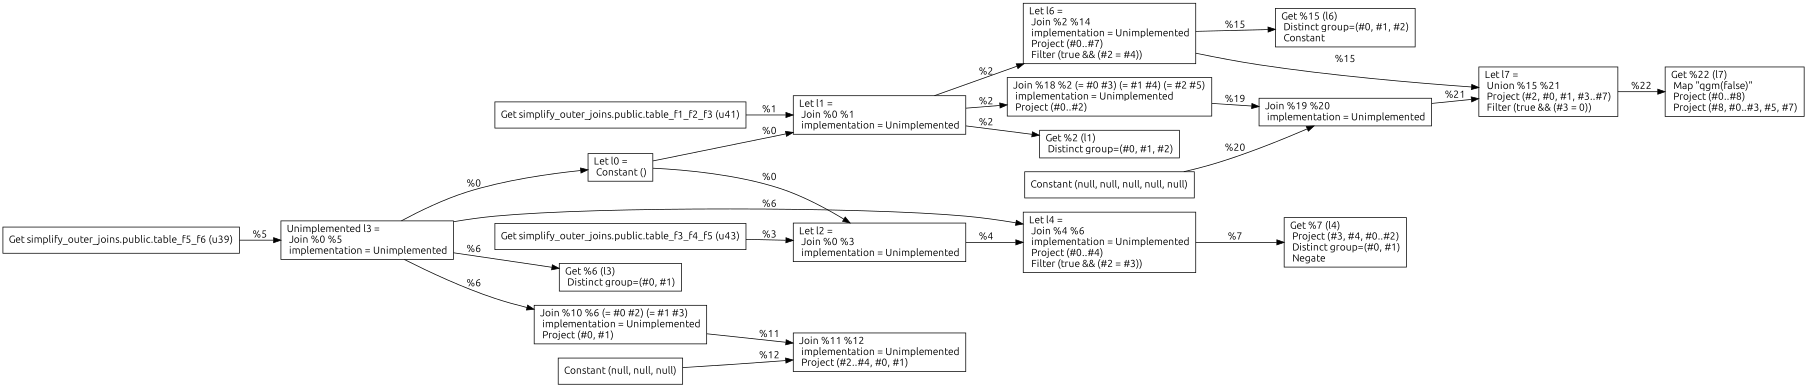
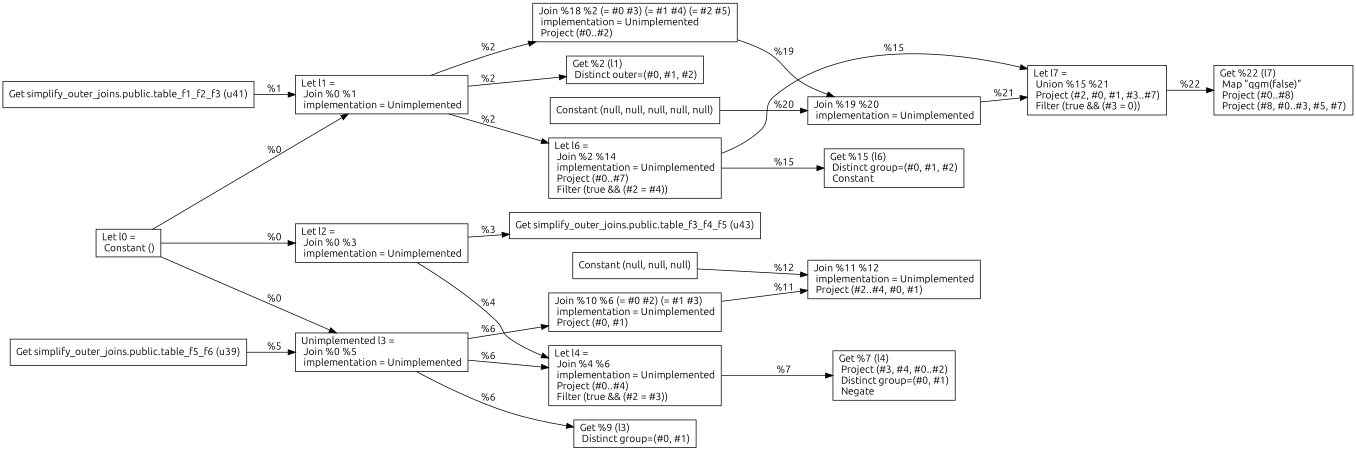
  digraph {
    fontname=Ubuntu
    rankdir=LR
    node [fontname=Ubuntu shape=record]
    edge [fontname=Ubuntu]
    n1 [label="Let l0 =\l Constant ()\l"]
    n2 [label="Let l1 =\l Join %0 %1\l  implementation = Unimplemented\l"]
    n3 [label="Let l2 =\l Join %0 %3\l  implementation = Unimplemented\l"]
    n4 [label="Unimplemented l3 =\l Join %0 %5\l  implementation = Unimplemented\l"]
    n5 [label="Let l6 =\l Join %2 %14\l  implementation = Unimplemented\l Project (#0..#7)\l Filter (true && (#2 = #4))\l"]
-   n6 [label=" Get %2 (l1)\l Distinct group=(#0, #1, #2)\l"]
+   n6 [label=" Get %2 (l1)\l Distinct outer=(#0, #1, #2)\l"]
    n7 [label=" Join %18 %2 (= #0 #3) (= #1 #4) (= #2 #5)\l  implementation = Unimplemented\l Project (#0..#2)\l"]
    n8 [label="Let l4 =\l Join %4 %6\l  implementation = Unimplemented\l Project (#0..#4)\l Filter (true && (#2 = #3))\l"]
-   n9 [label=" Get %6 (l3)\l Distinct group=(#0, #1)\l"]
+   n9 [label=" Get %9 (l3)\l Distinct group=(#0, #1)\l"]
    n10 [label=" Join %10 %6 (= #0 #2) (= #1 #3)\l  implementation = Unimplemented\l Project (#0, #1)\l"]
    n11 [label=" Get simplify_outer_joins.public.table_f1_f2_f3 (u41)\l"]
    n12 [label=" Get %15 (l6)\l Distinct group=(#0, #1, #2)\l Constant\l"]
    n13 [label="Let l7 =\l Union %15 %21\l Project (#2, #0, #1, #3..#7)\l Filter (true && (#3 = 0))\l"]
    n14 [label=" Join %19 %20\l  implementation = Unimplemented\l"]
    n15 [label=" Get simplify_outer_joins.public.table_f3_f4_f5 (u43)\l"]
    n16 [label=" Get %7 (l4)\l Project (#3, #4, #0..#2)\l Distinct group=(#0, #1)\l Negate\l"]
    n17 [label=" Get simplify_outer_joins.public.table_f5_f6 (u39)\l"]
    n18 [label=" Join %11 %12\l  implementation = Unimplemented\l Project (#2..#4, #0, #1)\l"]
    n19 [label=" Constant (null, null, null)\l"]
    n20 [label=" Get %22 (l7)\l Map \"qgm(false)\"\l Project (#0..#8)\l Project (#8, #0..#3, #5, #7)\l"]
    n21 [label=" Constant (null, null, null, null, null)\l"]
    n1 -> n2 [label="%0\l"]
    n1 -> n3 [label="%0\l"]
-   n4 -> n1 [label="%0\l"]
+   n1 -> n4 [label="%0\l"]
    n2 -> n5 [label="%2\l"]
    n2 -> n6 [label="%2\l"]
    n2 -> n7 [label="%2\l"]
    n3 -> n8 [label="%4\l"]
    n4 -> n8 [label="%6\l"]
    n4 -> n9 [label="%6\l"]
    n4 -> n10 [label="%6\l"]
    n5 -> n12 [label="%15\l"]
    n5 -> n13 [label="%15\l"]
    n7 -> n14 [label="%19\l"]
    n8 -> n16 [label="%7\l"]
    n10 -> n18 [label="%11\l"]
    n11 -> n2 [label="%1\l"]
    n13 -> n20 [label="%22\l"]
    n14 -> n13 [label="%21\l"]
-   n15 -> n3 [label="%3\l"]
+   n3 -> n15 [label="%3\l"]
    n17 -> n4 [label="%5\l"]
    n19 -> n18 [label="%12\l"]
    n21 -> n14 [label="%20\l"]
  }
